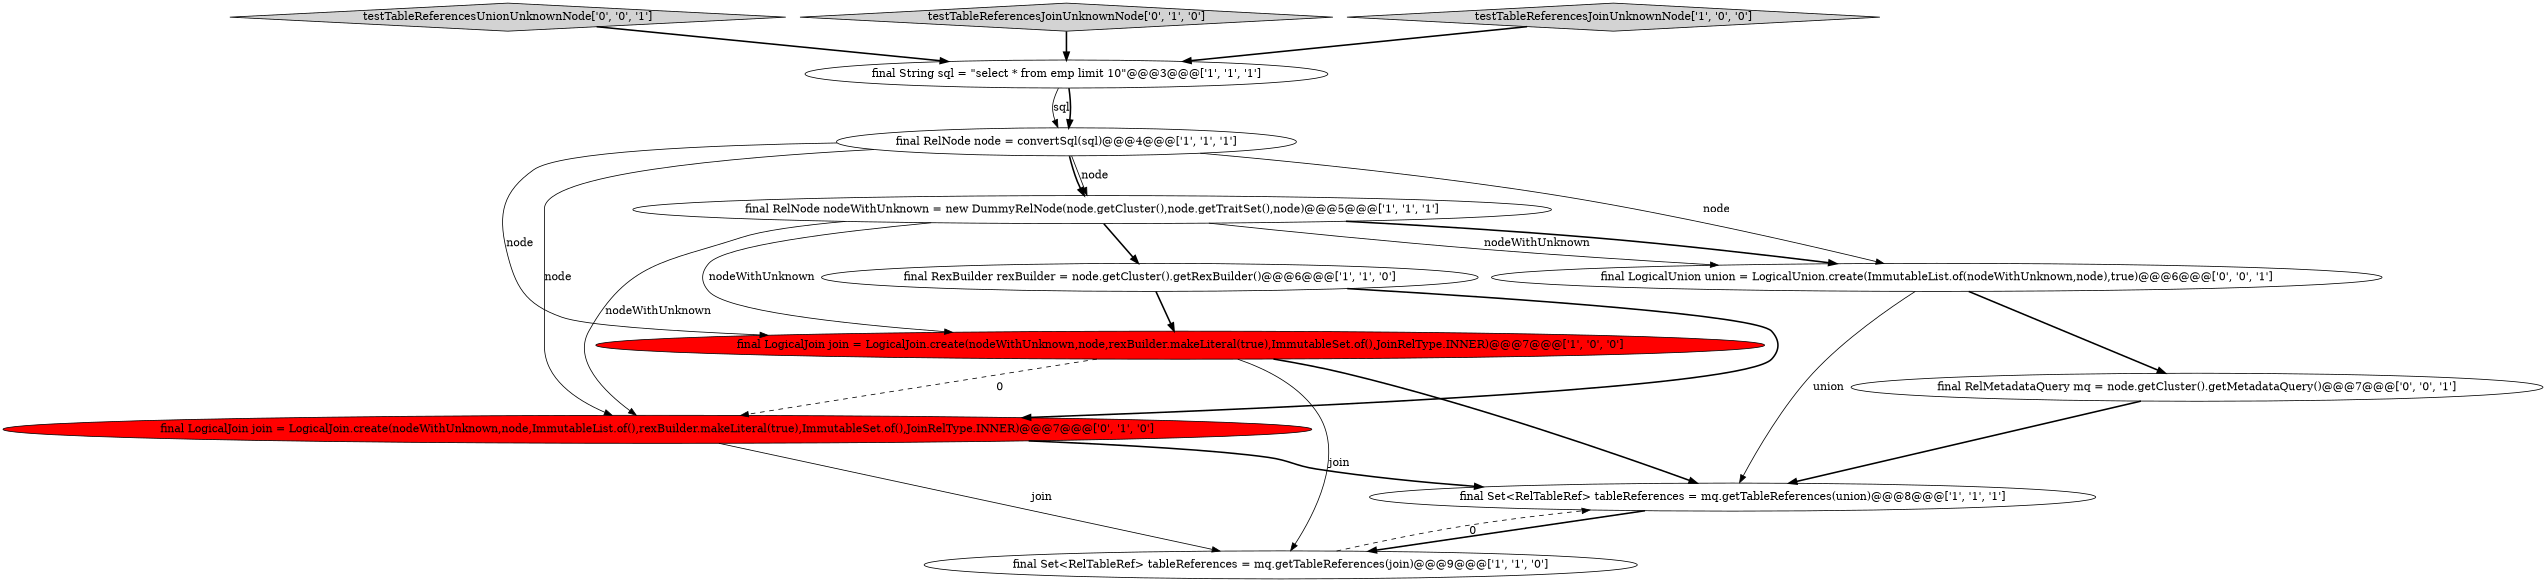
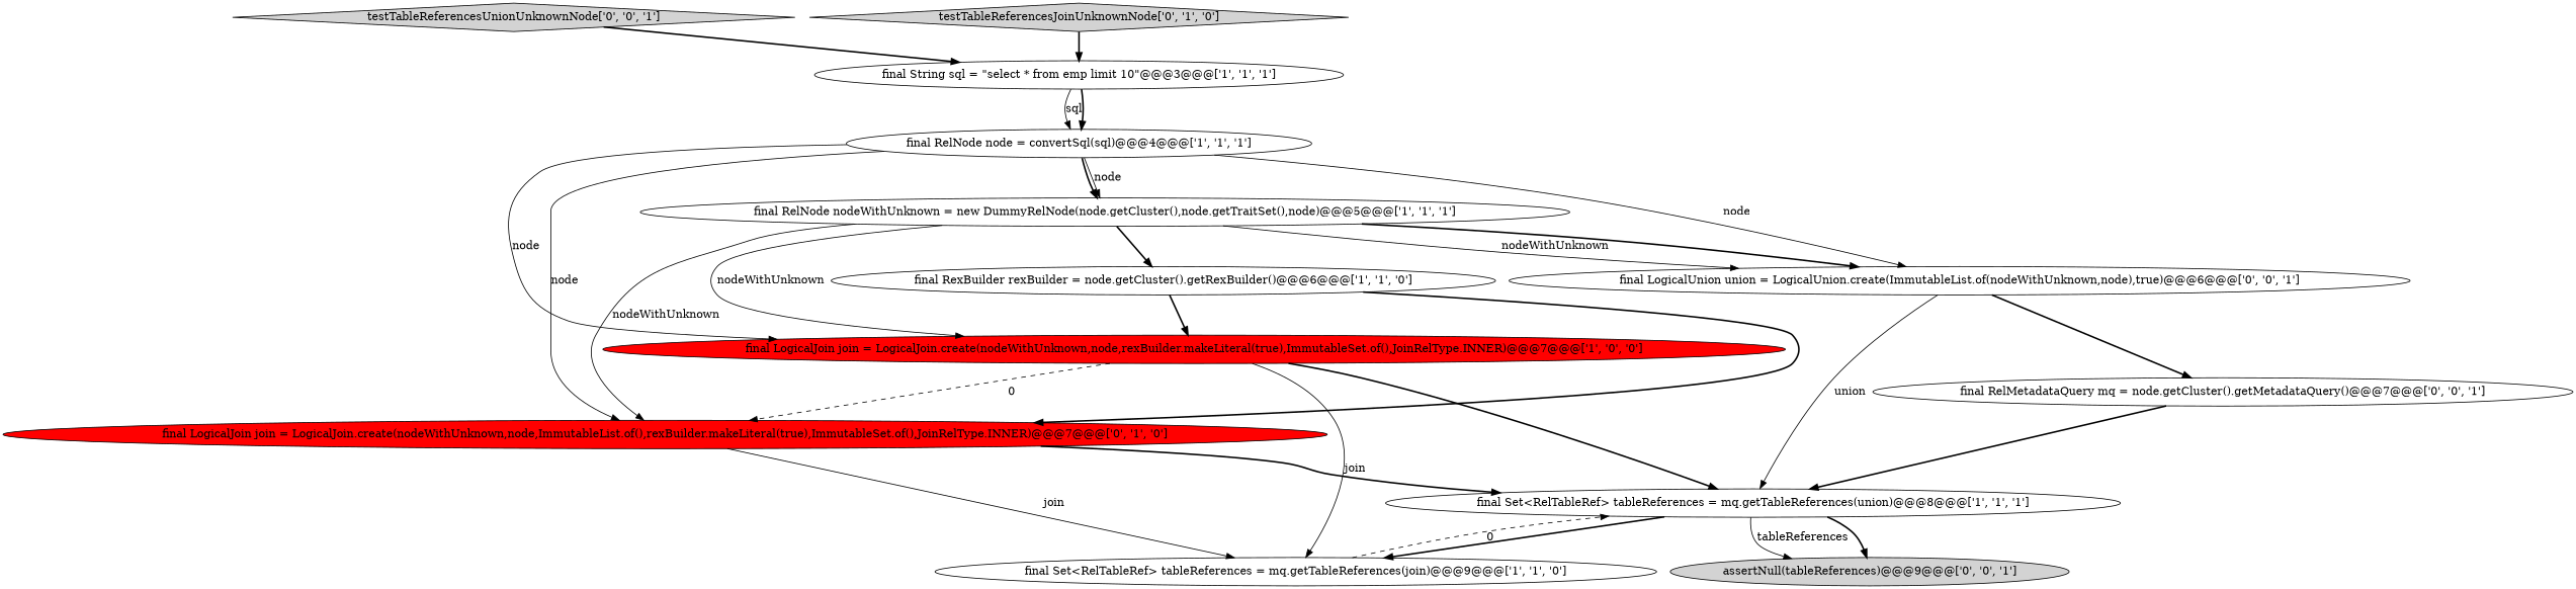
  digraph {
    node [fillcolor=white shape=ellipse style=filled]
    edge [style=bold]
    n1 [fillcolor=lightgray label="testTableReferencesUnionUnknownNode['0', '0', '1']" shape=diamond]
    n2 [label="final String sql = \"select * from emp limit 10\"@@@3@@@['1', '1', '1']"]
    n3 [label="final RelNode node = convertSql(sql)@@@4@@@['1', '1', '1']"]
    n4 [label="final LogicalUnion union = LogicalUnion.create(ImmutableList.of(nodeWithUnknown,node),true)@@@6@@@['0', '0', '1']"]
    n5 [fillcolor=red label="final LogicalJoin join = LogicalJoin.create(nodeWithUnknown,node,rexBuilder.makeLiteral(true),ImmutableSet.of(),JoinRelType.INNER)@@@7@@@['1', '0', '0']"]
    n6 [fillcolor=red label="final LogicalJoin join = LogicalJoin.create(nodeWithUnknown,node,ImmutableList.of(),rexBuilder.makeLiteral(true),ImmutableSet.of(),JoinRelType.INNER)@@@7@@@['0', '1', '0']"]
    n7 [label="final RelNode nodeWithUnknown = new DummyRelNode(node.getCluster(),node.getTraitSet(),node)@@@5@@@['1', '1', '1']"]
    n8 [label="final Set<RelTableRef> tableReferences = mq.getTableReferences(union)@@@8@@@['1', '1', '1']"]
    n9 [label="final RelMetadataQuery mq = node.getCluster().getMetadataQuery()@@@7@@@['0', '0', '1']"]
    n10 [label="final Set<RelTableRef> tableReferences = mq.getTableReferences(join)@@@9@@@['1', '1', '0']"]
    n11 [label="final RexBuilder rexBuilder = node.getCluster().getRexBuilder()@@@6@@@['1', '1', '0']"]
+   n12 [fillcolor=lightgray label="assertNull(tableReferences)@@@9@@@['0', '0', '1']"]
    n13 [fillcolor=lightgray label="testTableReferencesJoinUnknownNode['0', '1', '0']" shape=diamond]
-   n14 [fillcolor=lightgray label="testTableReferencesJoinUnknownNode['1', '0', '0']" shape=diamond]
    n1 -> n2
    n2 -> n3 [label=sql style=solid]
    n2 -> n3
    n3 -> n4 [label="node" style=solid]
    n3 -> n5 [label="node" style=solid]
    n3 -> n6 [label="node" style=solid]
    n3 -> n7
    n3 -> n7 [label="node" style=solid]
    n4 -> n8 [label=union style=solid]
    n4 -> n9
    n5 -> n6 [label=0 style=dashed]
    n5 -> n8
    n5 -> n10 [label=join style=solid]
    n6 -> n8
    n6 -> n10 [label=join style=solid]
    n7 -> n4
    n7 -> n4 [label=nodeWithUnknown style=solid]
    n7 -> n5 [label=nodeWithUnknown style=solid]
    n7 -> n6 [label=nodeWithUnknown style=solid]
    n7 -> n11
    n8 -> n10
+   n8 -> n12
+   n8 -> n12 [label=tableReferences style=solid]
    n9 -> n8
    n10 -> n8 [label=0 style=dashed]
    n11 -> n5
    n11 -> n6
    n13 -> n2
-   n14 -> n2
  }
